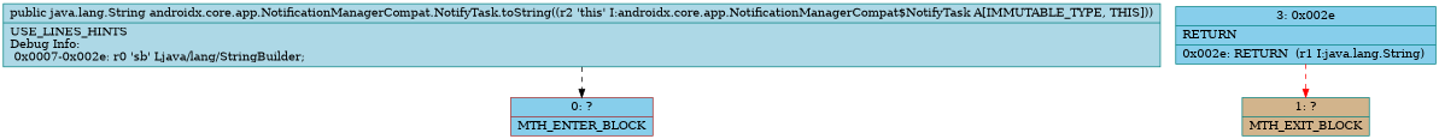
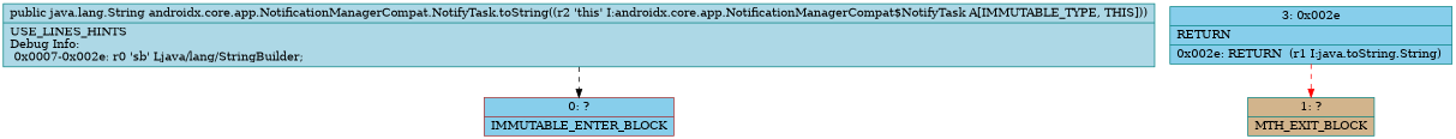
  digraph {
    node [color=teal fillcolor=skyblue shape=record style=filled]
    edge [style=dashed]
-   n1 [color=brown label="{0\:\ ?|MTH_ENTER_BLOCK\l}"]
-   n2 [label="{3\:\ 0x002e|RETURN\l|0x002e: RETURN  (r1 I:java.lang.String) \l}"]
+   n1 [color=brown label="{0\:\ ?|IMMUTABLE_ENTER_BLOCK\l}"]
+   n2 [label="{3\:\ 0x002e|RETURN\l|0x002e: RETURN  (r1 I:java.toString.String) \l}"]
    n3 [fillcolor=tan label="{1\:\ ?|MTH_EXIT_BLOCK\l}"]
    n4 [fillcolor=lightblue label="{public java.lang.String androidx.core.app.NotificationManagerCompat.NotifyTask.toString((r2 'this' I:androidx.core.app.NotificationManagerCompat$NotifyTask A[IMMUTABLE_TYPE, THIS]))  | USE_LINES_HINTS\lDebug Info:\l  0x0007\-0x002e: r0 'sb' Ljava\/lang\/StringBuilder;\l}"]
    n2 -> n3 [color=red]
    n4 -> n1 [color=black]
  }
